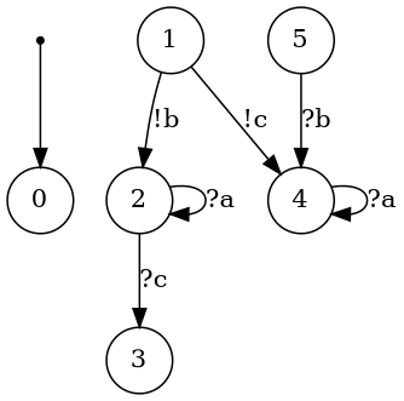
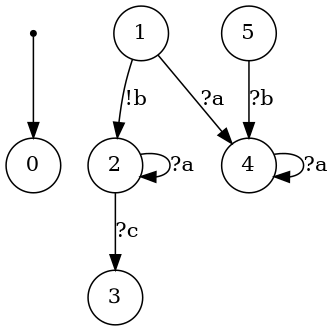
  digraph {
    node [shape=circle]
    ENTRY [shape=point]
    0
    1
    4
    2
    3
    5
    ENTRY -> 0
-   1 -> 4 [label="!c"]
+   1 -> 4 [label="?a"]
    1 -> 2 [label="!b"]
    4 -> 4 [label="?a"]
    2 -> 2 [label="?a"]
    2 -> 3 [label="?c"]
    5 -> 4 [label="?b"]
  }
